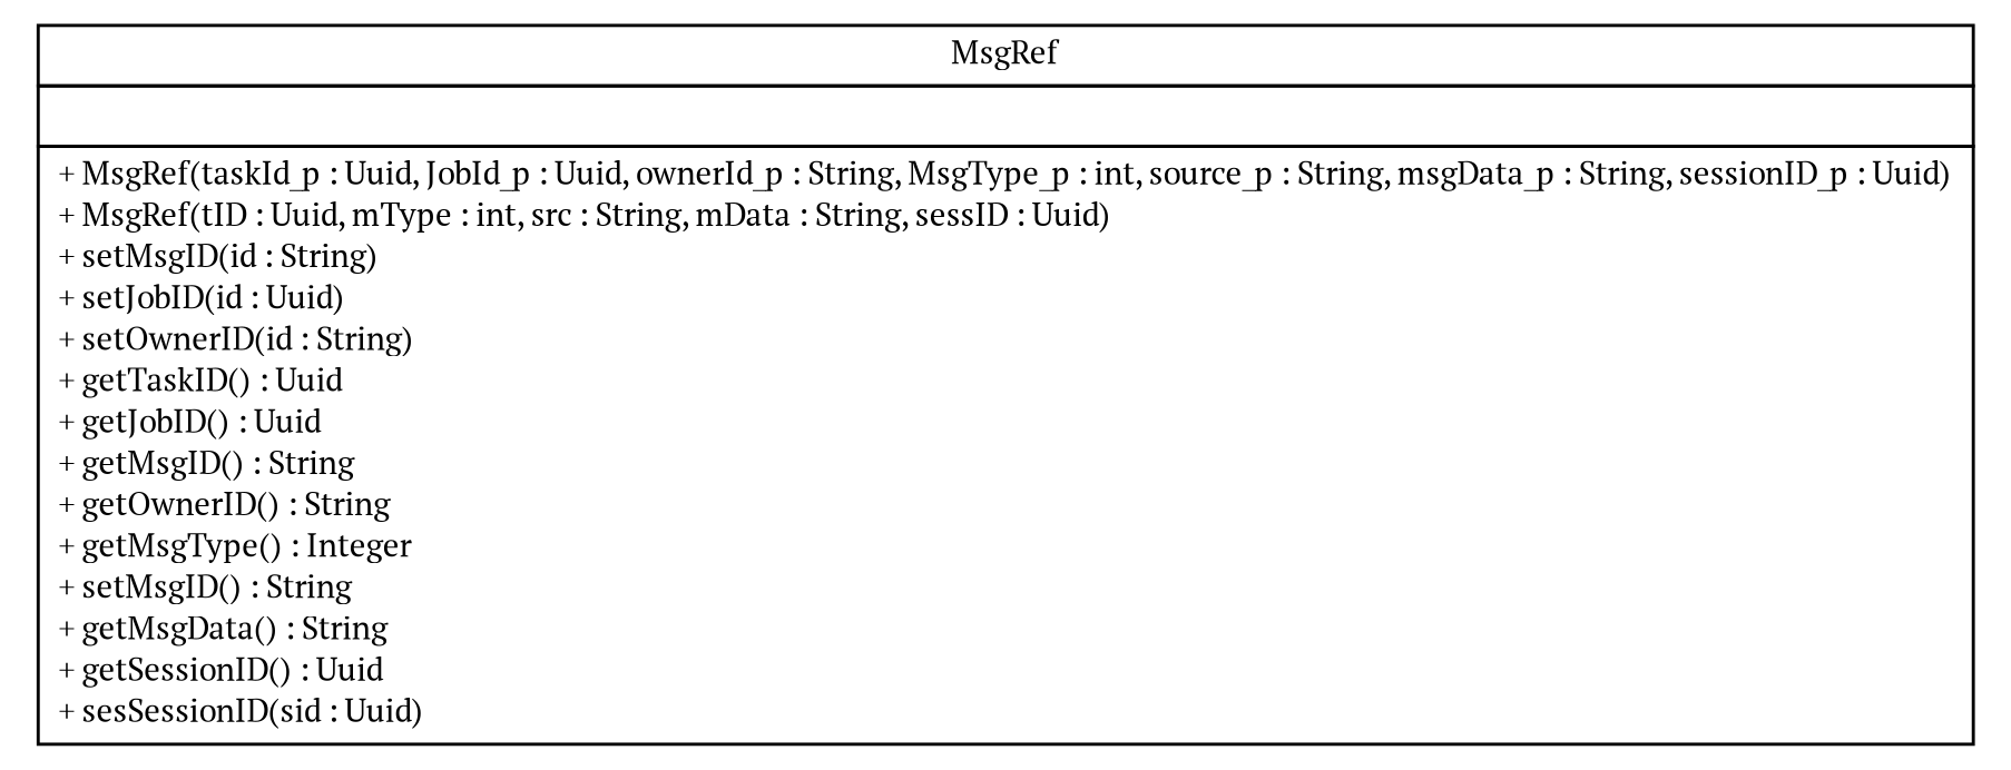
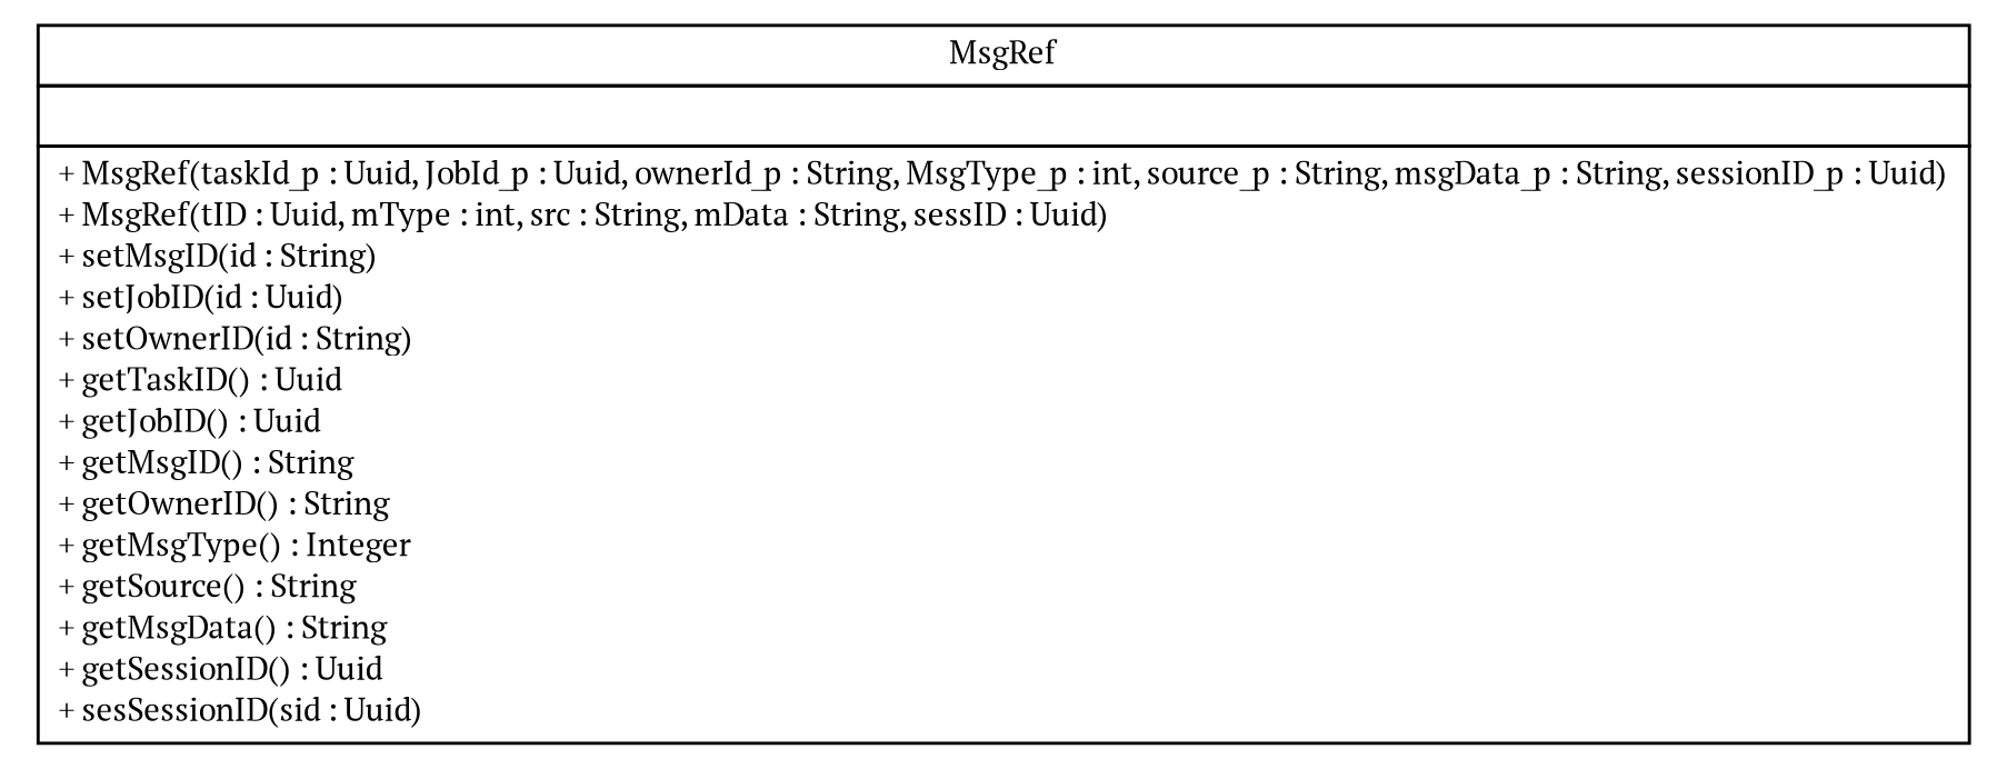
  digraph {
    nodesep=0.25
    ranksep=0.5
    fontname="PT Serif"
-   n1 [fontcolor=black fontname="PT Serif" fontsize=10.0 label=<<table title="sorcer.core.misc.MsgRef" border="0" cellborder="1" cellspacing="0" cellpadding="2" port="p" href="./MsgRef.html"> 		<tr><td><table border="0" cellspacing="0" cellpadding="1"> <tr><td align="center" balign="center"> MsgRef </td></tr> 		</table></td></tr> 		<tr><td><table border="0" cellspacing="0" cellpadding="1"> <tr><td align="left" balign="left">  </td></tr> 		</table></td></tr> 		<tr><td><table border="0" cellspacing="0" cellpadding="1"> <tr><td align="left" balign="left"> + MsgRef(taskId_p : Uuid, JobId_p : Uuid, ownerId_p : String, MsgType_p : int, source_p : String, msgData_p : String, sessionID_p : Uuid) </td></tr> <tr><td align="left" balign="left"> + MsgRef(tID : Uuid, mType : int, src : String, mData : String, sessID : Uuid) </td></tr> <tr><td align="left" balign="left"> + setMsgID(id : String) </td></tr> <tr><td align="left" balign="left"> + setJobID(id : Uuid) </td></tr> <tr><td align="left" balign="left"> + setOwnerID(id : String) </td></tr> <tr><td align="left" balign="left"> + getTaskID() : Uuid </td></tr> <tr><td align="left" balign="left"> + getJobID() : Uuid </td></tr> <tr><td align="left" balign="left"> + getMsgID() : String </td></tr> <tr><td align="left" balign="left"> + getOwnerID() : String </td></tr> <tr><td align="left" balign="left"> + getMsgType() : Integer </td></tr> <tr><td align="left" balign="left"> + setMsgID() : String </td></tr> <tr><td align="left" balign="left"> + getMsgData() : String </td></tr> <tr><td align="left" balign="left"> + getSessionID() : Uuid </td></tr> <tr><td align="left" balign="left"> + sesSessionID(sid : Uuid) </td></tr> 		</table></td></tr> 		</table>> shape=plaintext]
+   n1 [fontcolor=black fontname="PT Serif" fontsize=10.0 label=<<table title="sorcer.core.misc.MsgRef" border="0" cellborder="1" cellspacing="0" cellpadding="2" port="p" href="./MsgRef.html"> 		<tr><td><table border="0" cellspacing="0" cellpadding="1"> <tr><td align="center" balign="center"> MsgRef </td></tr> 		</table></td></tr> 		<tr><td><table border="0" cellspacing="0" cellpadding="1"> <tr><td align="left" balign="left">  </td></tr> 		</table></td></tr> 		<tr><td><table border="0" cellspacing="0" cellpadding="1"> <tr><td align="left" balign="left"> + MsgRef(taskId_p : Uuid, JobId_p : Uuid, ownerId_p : String, MsgType_p : int, source_p : String, msgData_p : String, sessionID_p : Uuid) </td></tr> <tr><td align="left" balign="left"> + MsgRef(tID : Uuid, mType : int, src : String, mData : String, sessID : Uuid) </td></tr> <tr><td align="left" balign="left"> + setMsgID(id : String) </td></tr> <tr><td align="left" balign="left"> + setJobID(id : Uuid) </td></tr> <tr><td align="left" balign="left"> + setOwnerID(id : String) </td></tr> <tr><td align="left" balign="left"> + getTaskID() : Uuid </td></tr> <tr><td align="left" balign="left"> + getJobID() : Uuid </td></tr> <tr><td align="left" balign="left"> + getMsgID() : String </td></tr> <tr><td align="left" balign="left"> + getOwnerID() : String </td></tr> <tr><td align="left" balign="left"> + getMsgType() : Integer </td></tr> <tr><td align="left" balign="left"> + getSource() : String </td></tr> <tr><td align="left" balign="left"> + getMsgData() : String </td></tr> <tr><td align="left" balign="left"> + getSessionID() : Uuid </td></tr> <tr><td align="left" balign="left"> + sesSessionID(sid : Uuid) </td></tr> 		</table></td></tr> 		</table>> shape=plaintext]
  }
